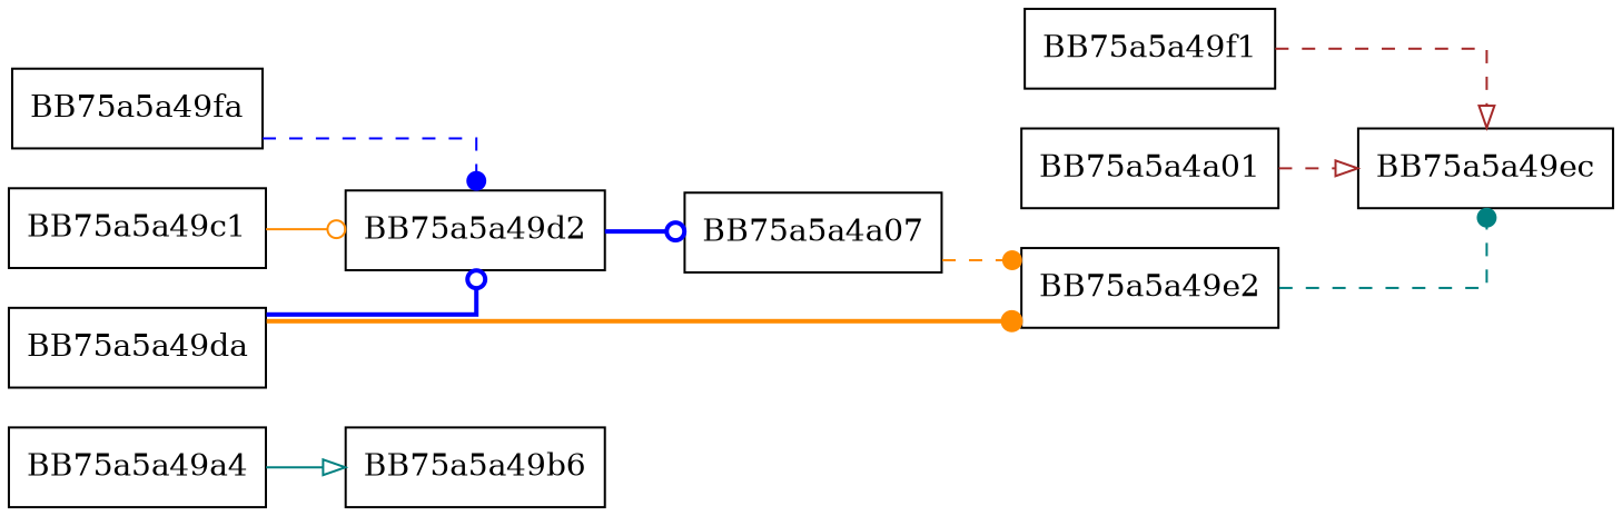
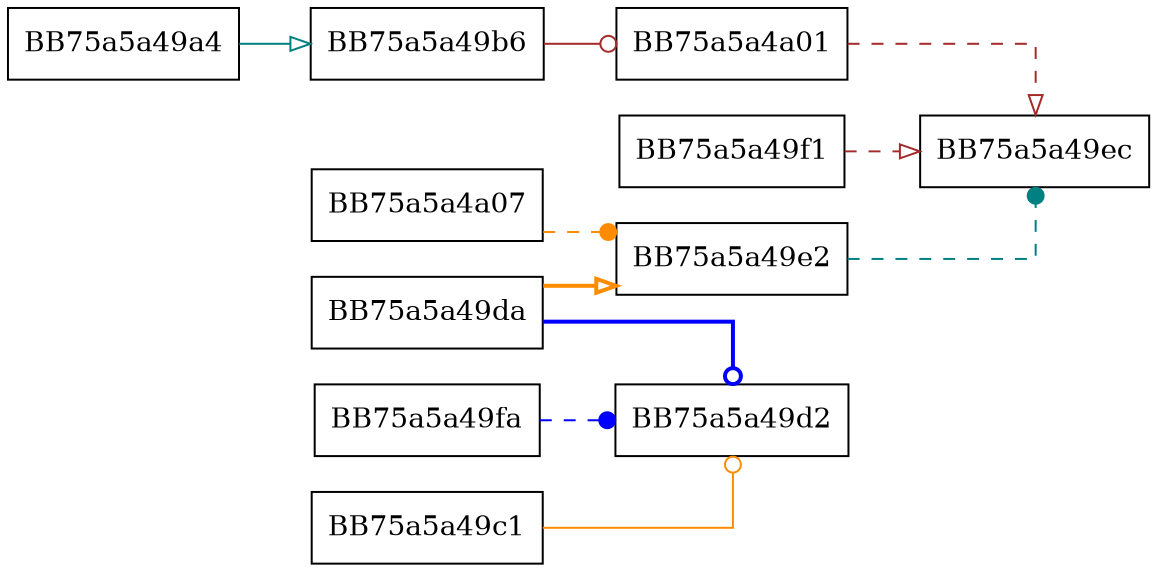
  digraph {
    rankdir=LR
    splines=ortho
    node [shape=box]
    edge [arrowhead=odot color=brown style=dashed]
    BB75a5a49a4
    BB75a5a49b6
    BB75a5a49f1
    BB75a5a49ec
    BB75a5a4a01
    BB75a5a49fa
    BB75a5a49d2
    BB75a5a49c1
    BB75a5a4a07
    BB75a5a49e2
    BB75a5a49da
    BB75a5a49a4 -> BB75a5a49b6 [arrowhead=onormal color=teal style=solid]
+   BB75a5a49b6 -> BB75a5a4a01 [style=solid]
    BB75a5a49f1 -> BB75a5a49ec [arrowhead=onormal]
    BB75a5a4a01 -> BB75a5a49ec [arrowhead=onormal]
    BB75a5a49fa -> BB75a5a49d2 [arrowhead=dot color=blue]
-   BB75a5a49d2 -> BB75a5a4a07 [color=blue style=bold]
    BB75a5a49c1 -> BB75a5a49d2 [color=darkorange style=solid]
    BB75a5a4a07 -> BB75a5a49e2 [arrowhead=dot color=darkorange]
    BB75a5a49e2 -> BB75a5a49ec [arrowhead=dot color=teal]
    BB75a5a49da -> BB75a5a49d2 [color=blue style=bold]
-   BB75a5a49da -> BB75a5a49e2 [arrowhead=dot color=darkorange style=bold]
+   BB75a5a49da -> BB75a5a49e2 [arrowhead=onormal color=darkorange style=bold]
  }
